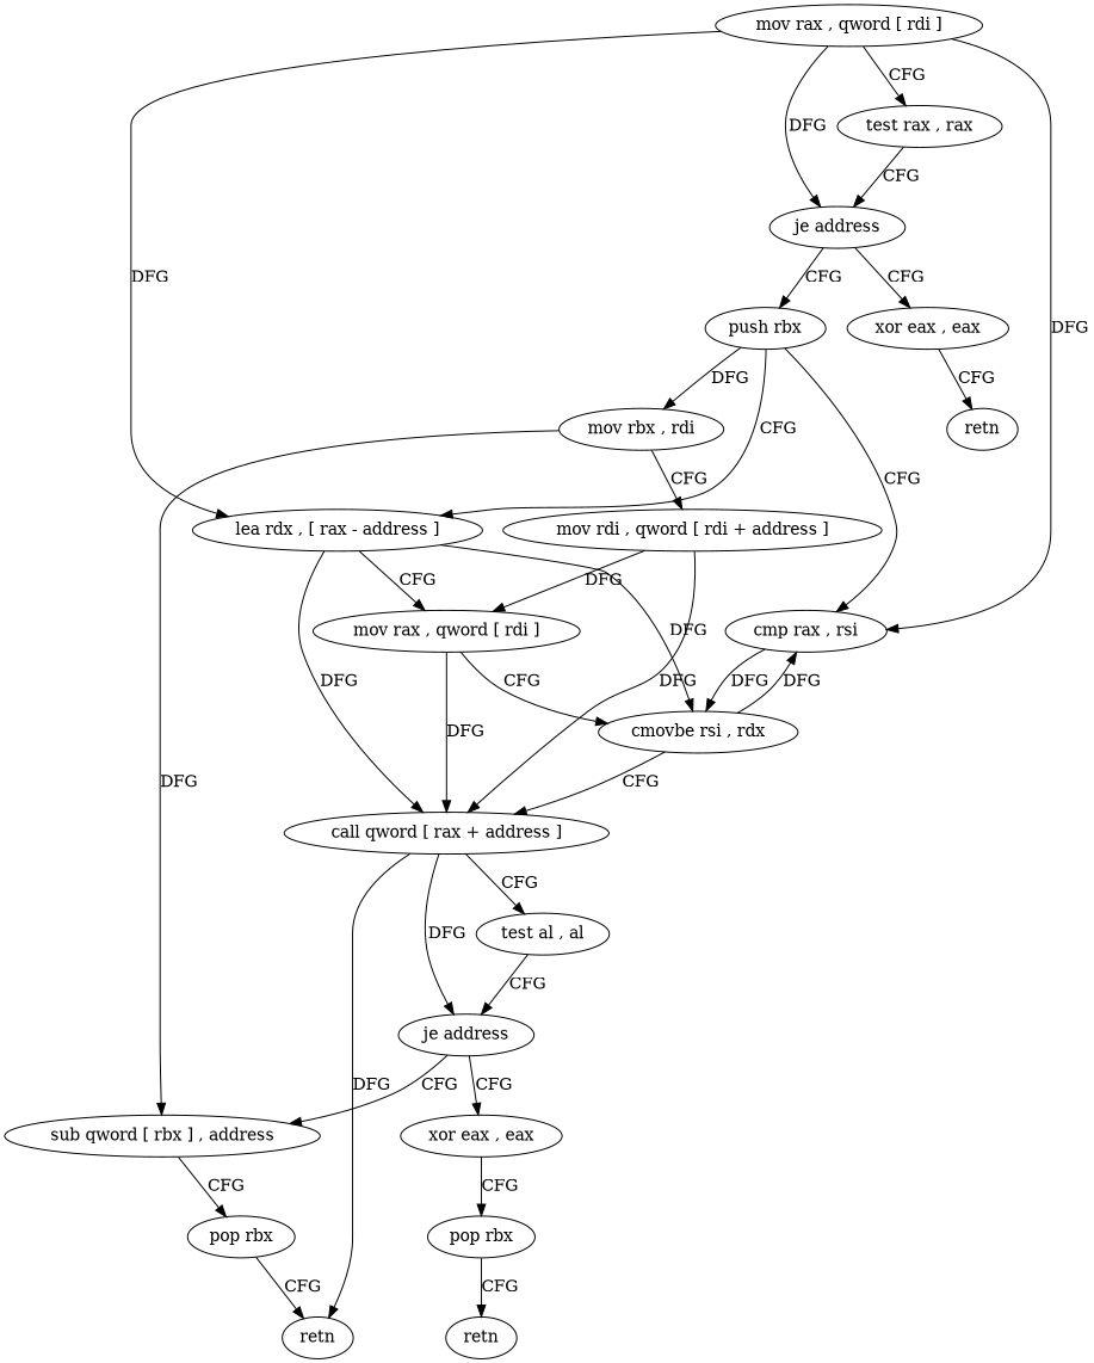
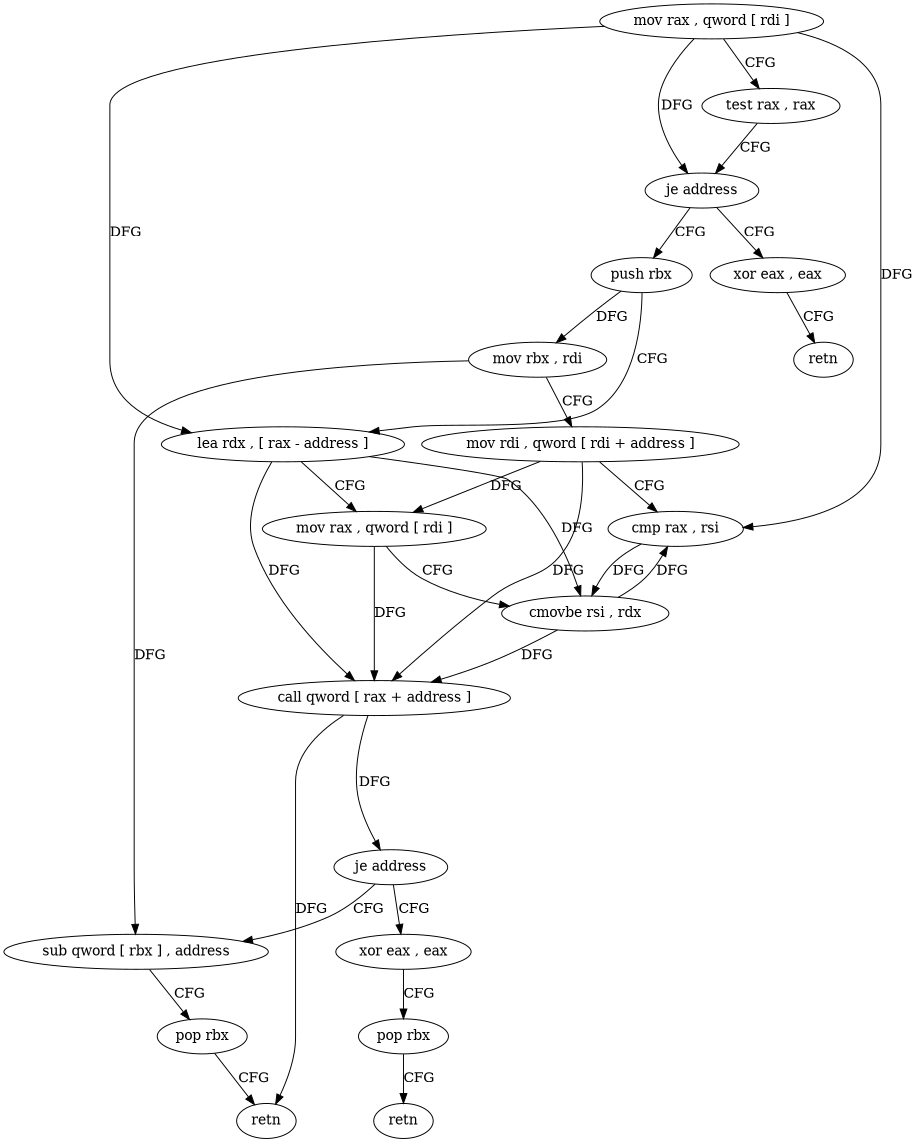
  digraph {
    n1 [label="mov rax , qword [ rdi ]"]
    n2 [label="test rax , rax"]
    n3 [label="je address"]
    n4 [label="cmp rax , rsi"]
    n5 [label="lea rdx , [ rax - address ]"]
    n6 [label="xor eax , eax"]
    n7 [label="push rbx"]
    n8 [label="cmovbe rsi , rdx"]
    n9 [label="mov rax , qword [ rdi ]"]
    n10 [label="call qword [ rax + address ]"]
    n11 [label=retn]
    n12 [label="mov rbx , rdi"]
    n13 [label="mov rdi , qword [ rdi + address ]"]
    n14 [label="sub qword [ rbx ] , address"]
    n15 [label="pop rbx"]
-   n16 [label="test al , al"]
    n17 [label="je address"]
    n18 [label=retn]
    n19 [label="xor eax , eax"]
    n20 [label="pop rbx"]
    n21 [label=retn]
    n1 -> n2 [label=CFG]
    n1 -> n3 [label=DFG]
    n1 -> n4 [label=DFG]
    n1 -> n5 [label=DFG]
    n2 -> n3 [label=CFG]
    n3 -> n6 [label=CFG]
    n3 -> n7 [label=CFG]
    n4 -> n8 [label=DFG]
    n5 -> n8 [label=DFG]
    n5 -> n9 [label=CFG]
    n5 -> n10 [label=DFG]
    n6 -> n11 [label=CFG]
    n7 -> n5 [label=CFG]
    n7 -> n12 [label=DFG]
    n8 -> n4 [label=DFG]
-   n8 -> n10 [label=CFG]
+   n8 -> n10 [label=DFG]
    n9 -> n8 [label=CFG]
    n9 -> n10 [label=DFG]
-   n10 -> n16 [label=CFG]
    n10 -> n17 [label=DFG]
    n10 -> n18 [label=DFG]
    n12 -> n13 [label=CFG]
    n12 -> n14 [label=DFG]
-   n7 -> n4 [label=CFG]
+   n13 -> n4 [label=CFG]
    n13 -> n9 [label=DFG]
    n13 -> n10 [label=DFG]
    n14 -> n15 [label=CFG]
    n15 -> n18 [label=CFG]
-   n16 -> n17 [label=CFG]
    n17 -> n14 [label=CFG]
    n17 -> n19 [label=CFG]
    n19 -> n20 [label=CFG]
    n20 -> n21 [label=CFG]
  }
